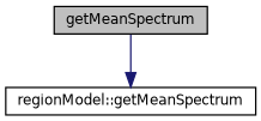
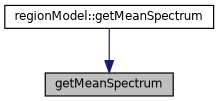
  digraph {
    rankdir=TB
    node [color=black fontname=Helvetica fontsize=10 shape=record style=filled]
    n1 [fillcolor=grey75 fontcolor=black height=0.2 label=getMeanSpectrum width=0.4]
    n2 [fillcolor=white height=0.2 label="regionModel::getMeanSpectrum" width=0.4]
-   n1 -> n2 [color=midnightblue fontname=Helvetica fontsize=10 labelfontname=Helvetica labelfontsize=10 style=solid]
+   n2 -> n1 [color=midnightblue fontname=Helvetica fontsize=10 labelfontname=Helvetica labelfontsize=10 style=solid]
  }
